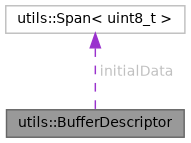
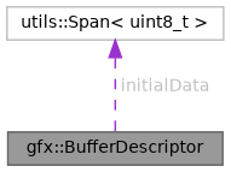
  digraph {
    node [fontname=Helvetica fontsize=10 shape=box style=filled]
-   n1 [color=gray40 fillcolor=grey60 fontcolor=black height=0.2 label="utils::BufferDescriptor" width=0.4]
+   n1 [color=gray40 fillcolor=grey60 fontcolor=black height=0.2 label="gfx::BufferDescriptor" width=0.4]
    n2 [color=grey75 fillcolor=white height=0.2 label="utils::Span\< uint8_t \>" width=0.4]
    n2 -> n1 [color=darkorchid3 dir=back fontcolor=grey fontname=Helvetica fontsize=10 label=<<TABLE CELLBORDER="0" BORDER="0"><TR><TD VALIGN="top" ALIGN="LEFT" CELLPADDING="1" CELLSPACING="0">initialData</TD></TR> </TABLE>> labelfontname=Helvetica labelfontsize=10 style=dashed]
  }
